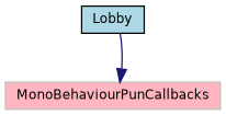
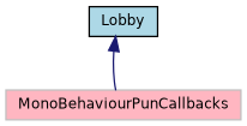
  digraph {
    fontname="DejaVu Sans"
    node [fontname="DejaVu Sans" fontsize=10 shape=record style=filled]
    n1 [color=black fillcolor=lightblue fontcolor=black height=0.2 label=Lobby width=0.4]
    n2 [color=grey75 fillcolor=lightpink height=0.2 label=MonoBehaviourPunCallbacks width=0.4]
-   n2 -> n1 [color=midnightblue dir=back fontname="DejaVu Sans" fontsize=10 labelfontname=Helvetica labelfontsize=10 style=solid]
+   n1 -> n2 [color=midnightblue dir=back fontname="DejaVu Sans" fontsize=10 labelfontname=Helvetica labelfontsize=10 style=solid]
  }
